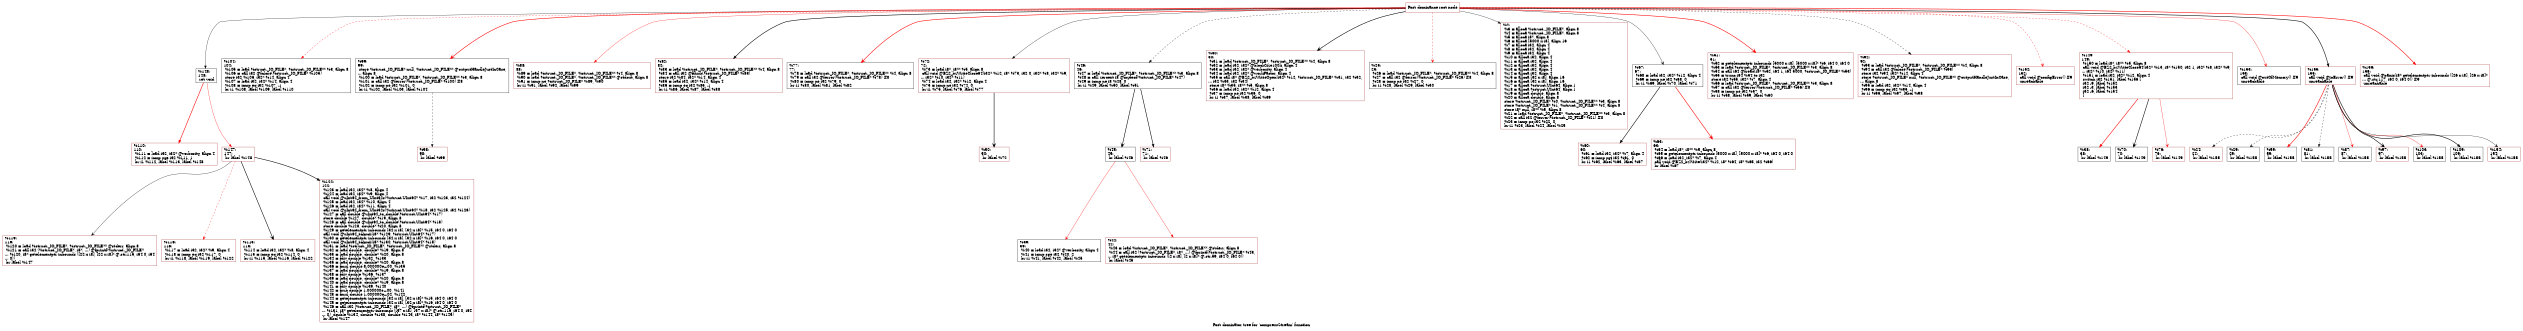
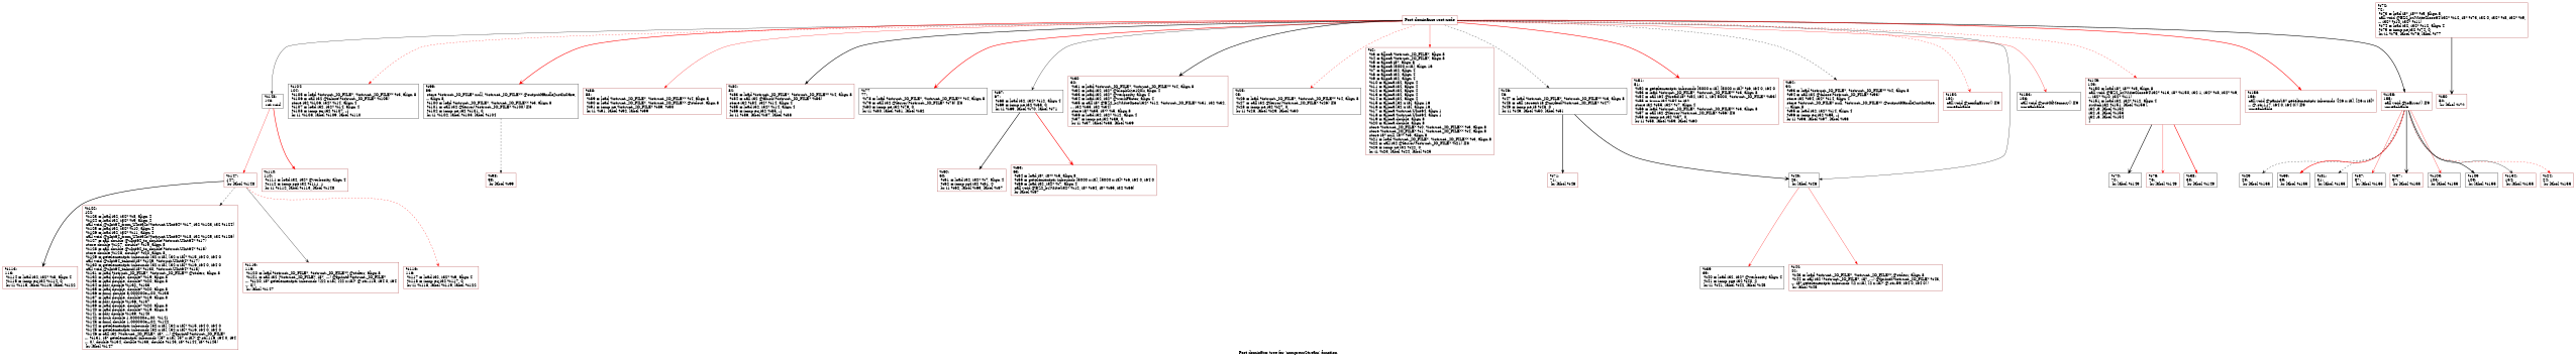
  digraph {
    label="Post dominator tree for 'compressStream' function"
    node [color=brown shape=record]
    edge [arrowhead=normal color=black style=bold]
    n1 [label="{Post dominance root node}"]
    n2 [color=black label="{%148:\l148:                                              \l  ret void\l}"]
    n3 [color=black label="{%104:\l104:                                              \l  %105 = load %struct._IO_FILE*, %struct._IO_FILE** %3, align 8\l  %106 = call i32 @fclose(%struct._IO_FILE* %105)\l  store i32 %106, i32* %14, align 4\l  %107 = load i32, i32* %14, align 4\l  %108 = icmp eq i32 %107, -1\l  br i1 %108, label %109, label %110\l}"]
    n4 [color=black label="{%99:\l99:                                               \l  store %struct._IO_FILE* null, %struct._IO_FILE** @outputHandleJustInCase,\l... align 8\l  %100 = load %struct._IO_FILE*, %struct._IO_FILE** %3, align 8\l  %101 = call i32 @ferror(%struct._IO_FILE* %100) #8\l  %102 = icmp ne i32 %101, 0\l  br i1 %102, label %103, label %104\l}"]
    n5 [label="{%88:\l88:                                               \l  %89 = load %struct._IO_FILE*, %struct._IO_FILE** %4, align 8\l  %90 = load %struct._IO_FILE*, %struct._IO_FILE** @stdout, align 8\l  %91 = icmp ne %struct._IO_FILE* %89, %90\l  br i1 %91, label %92, label %99\l}"]
    n6 [label="{%82:\l82:                                               \l  %83 = load %struct._IO_FILE*, %struct._IO_FILE** %4, align 8\l  %84 = call i32 @fflush(%struct._IO_FILE* %83)\l  store i32 %84, i32* %14, align 4\l  %85 = load i32, i32* %14, align 4\l  %86 = icmp eq i32 %85, -1\l  br i1 %86, label %87, label %88\l}"]
    n7 [color=black label="{%77:\l77:                                               \l  %78 = load %struct._IO_FILE*, %struct._IO_FILE** %4, align 8\l  %79 = call i32 @ferror(%struct._IO_FILE* %78) #8\l  %80 = icmp ne i32 %79, 0\l  br i1 %80, label %81, label %82\l}"]
    n8 [label="{%72:\l72:                                               \l  %73 = load i8*, i8** %5, align 8\l  call void @BZ2_bzWriteClose64(i32* %12, i8* %73, i32 0, i32* %8, i32* %9,\l... i32* %10, i32* %11)\l  %74 = load i32, i32* %12, align 4\l  %75 = icmp ne i32 %74, 0\l  br i1 %75, label %76, label %77\l}"]
    n9 [color=black label="{%46:\l46:                                               \l  %47 = load %struct._IO_FILE*, %struct._IO_FILE** %3, align 8\l  %48 = call zeroext i8 @myfeof(%struct._IO_FILE* %47)\l  %49 = icmp ne i8 %48, 0\l  br i1 %49, label %50, label %51\l}"]
    n10 [label="{%30:\l30:                                               \l  %31 = load %struct._IO_FILE*, %struct._IO_FILE** %4, align 8\l  %32 = load i32, i32* @blockSize100k, align 4\l  %33 = load i32, i32* @verbosity, align 4\l  %34 = load i32, i32* @workFactor, align 4\l  %35 = call i8* @BZ2_bzWriteOpen(i32* %12, %struct._IO_FILE* %31, i32 %32,\l... i32 %33, i32 %34)\l  store i8* %35, i8** %5, align 8\l  %36 = load i32, i32* %12, align 4\l  %37 = icmp ne i32 %36, 0\l  br i1 %37, label %38, label %39\l}"]
    n11 [color=black label="{%25:\l25:                                               \l  %26 = load %struct._IO_FILE*, %struct._IO_FILE** %4, align 8\l  %27 = call i32 @ferror(%struct._IO_FILE* %26) #8\l  %28 = icmp ne i32 %27, 0\l  br i1 %28, label %29, label %30\l}"]
    n12 [label="{%2:\l  %3 = alloca %struct._IO_FILE*, align 8\l  %4 = alloca %struct._IO_FILE*, align 8\l  %5 = alloca i8*, align 8\l  %6 = alloca [5000 x i8], align 16\l  %7 = alloca i32, align 4\l  %8 = alloca i32, align 4\l  %9 = alloca i32, align 4\l  %10 = alloca i32, align 4\l  %11 = alloca i32, align 4\l  %12 = alloca i32, align 4\l  %13 = alloca i32, align 4\l  %14 = alloca i32, align 4\l  %15 = alloca [32 x i8], align 16\l  %16 = alloca [32 x i8], align 16\l  %17 = alloca %struct.UInt64, align 1\l  %18 = alloca %struct.UInt64, align 1\l  %19 = alloca double, align 8\l  %20 = alloca double, align 8\l  store %struct._IO_FILE* %0, %struct._IO_FILE** %3, align 8\l  store %struct._IO_FILE* %1, %struct._IO_FILE** %4, align 8\l  store i8* null, i8** %5, align 8\l  %21 = load %struct._IO_FILE*, %struct._IO_FILE** %3, align 8\l  %22 = call i32 @ferror(%struct._IO_FILE* %21) #8\l  %23 = icmp ne i32 %22, 0\l  br i1 %23, label %24, label %25\l}"]
    n13 [color=black label="{%67:\l67:                                               \l  %68 = load i32, i32* %12, align 4\l  %69 = icmp ne i32 %68, 0\l  br i1 %69, label %70, label %71\l}"]
    n14 [label="{%51:\l51:                                               \l  %52 = getelementptr inbounds [5000 x i8], [5000 x i8]* %6, i64 0, i64 0\l  %53 = load %struct._IO_FILE*, %struct._IO_FILE** %3, align 8\l  %54 = call i64 @fread(i8* %52, i64 1, i64 5000, %struct._IO_FILE* %53)\l  %55 = trunc i64 %54 to i32\l  store i32 %55, i32* %7, align 4\l  %56 = load %struct._IO_FILE*, %struct._IO_FILE** %3, align 8\l  %57 = call i32 @ferror(%struct._IO_FILE* %56) #8\l  %58 = icmp ne i32 %57, 0\l  br i1 %58, label %59, label %60\l}"]
    n15 [label="{%92:\l92:                                               \l  %93 = load %struct._IO_FILE*, %struct._IO_FILE** %4, align 8\l  %94 = call i32 @fclose(%struct._IO_FILE* %93)\l  store i32 %94, i32* %14, align 4\l  store %struct._IO_FILE* null, %struct._IO_FILE** @outputHandleJustInCase,\l... align 8\l  %95 = load i32, i32* %14, align 4\l  %96 = icmp eq i32 %95, -1\l  br i1 %96, label %97, label %98\l}"]
    n16 [label="{%152:\l152:                                              \l  call void @configError() #9\l  unreachable\l}"]
    n17 [label="{%149:\l149:                                              \l  %150 = load i8*, i8** %5, align 8\l  call void @BZ2_bzWriteClose64(i32* %13, i8* %150, i32 1, i32* %8, i32* %9,\l... i32* %10, i32* %11)\l  %151 = load i32, i32* %12, align 4\l  switch i32 %151, label %156 [\l    i32 -9, label %152\l    i32 -3, label %153\l    i32 -6, label %154\l  ]\l}"]
    n18 [color=black label="{%153:\l153:                                              \l  call void @outOfMemory() #9\l  unreachable\l}"]
    n19 [label="{%155:\l155:                                              \l  call void @ioError() #9\l  unreachable\l}"]
    n20 [label="{%156:\l156:                                              \l  call void @panic(i8* getelementptr inbounds ([26 x i8], [26 x i8]*\l... @.str.117, i64 0, i64 0)) #9\l  unreachable\l}"]
    n21 [label="{%110:\l110:                                              \l  %111 = load i32, i32* @verbosity, align 4\l  %112 = icmp sge i32 %111, 1\l  br i1 %112, label %113, label %148\l}"]
    n22 [label="{%147:\l147:                                              \l  br label %148\l}"]
    n23 [label="{%98:\l98:                                               \l  br label %99\l}"]
    n24 [label="{%50:\l50:                                               \l  br label %72\l}"]
    n25 [color=black label="{%45:\l45:                                               \l  br label %46\l}"]
    n26 [label="{%71:\l71:                                               \l  br label %46\l}"]
    n27 [label="{%60:\l60:                                               \l  %61 = load i32, i32* %7, align 4\l  %62 = icmp sgt i32 %61, 0\l  br i1 %62, label %63, label %67\l}"]
    n28 [label="{%63:\l63:                                               \l  %64 = load i8*, i8** %5, align 8\l  %65 = getelementptr inbounds [5000 x i8], [5000 x i8]* %6, i64 0, i64 0\l  %66 = load i32, i32* %7, align 4\l  call void @BZ2_bzWrite(i32* %12, i8* %64, i8* %65, i32 %66)\l  br label %67\l}"]
    n29 [color=black label="{%38:\l38:                                               \l  br label %149\l}"]
    n30 [color=black label="{%70:\l70:                                               \l  br label %149\l}"]
    n31 [label="{%76:\l76:                                               \l  br label %149\l}"]
    n32 [label="{%24:\l24:                                               \l  br label %155\l}"]
    n33 [color=black label="{%29:\l29:                                               \l  br label %155\l}"]
    n34 [color=black label="{%59:\l59:                                               \l  br label %155\l}"]
    n35 [color=black label="{%81:\l81:                                               \l  br label %155\l}"]
    n36 [color=black label="{%87:\l87:                                               \l  br label %155\l}"]
    n37 [label="{%97:\l97:                                               \l  br label %155\l}"]
    n38 [color=black label="{%103:\l103:                                              \l  br label %155\l}"]
    n39 [color=black label="{%109:\l109:                                              \l  br label %155\l}"]
    n40 [label="{%154:\l154:                                              \l  br label %155\l}"]
    n41 [label="{%119:\l119:                                              \l  %120 = load %struct._IO_FILE*, %struct._IO_FILE** @stderr, align 8\l  %121 = call i32 (%struct._IO_FILE*, i8*, ...) @fprintf(%struct._IO_FILE*\l... %120, i8* getelementptr inbounds ([22 x i8], [22 x i8]* @.str.115, i64 0, i64\l... 0))\l  br label %147\l}"]
    n42 [label="{%116:\l116:                                              \l  %117 = load i32, i32* %9, align 4\l  %118 = icmp eq i32 %117, 0\l  br i1 %118, label %119, label %122\l}"]
    n43 [label="{%113:\l113:                                              \l  %114 = load i32, i32* %8, align 4\l  %115 = icmp eq i32 %114, 0\l  br i1 %115, label %116, label %122\l}"]
    n44 [label="{%122:\l122:                                              \l  %123 = load i32, i32* %8, align 4\l  %124 = load i32, i32* %9, align 4\l  call void @uInt64_from_UInt32s(%struct.UInt64* %17, i32 %123, i32 %124)\l  %125 = load i32, i32* %10, align 4\l  %126 = load i32, i32* %11, align 4\l  call void @uInt64_from_UInt32s(%struct.UInt64* %18, i32 %125, i32 %126)\l  %127 = call double @uInt64_to_double(%struct.UInt64* %17)\l  store double %127, double* %19, align 8\l  %128 = call double @uInt64_to_double(%struct.UInt64* %18)\l  store double %128, double* %20, align 8\l  %129 = getelementptr inbounds [32 x i8], [32 x i8]* %15, i64 0, i64 0\l  call void @uInt64_toAscii(i8* %129, %struct.UInt64* %17)\l  %130 = getelementptr inbounds [32 x i8], [32 x i8]* %16, i64 0, i64 0\l  call void @uInt64_toAscii(i8* %130, %struct.UInt64* %18)\l  %131 = load %struct._IO_FILE*, %struct._IO_FILE** @stderr, align 8\l  %132 = load double, double* %19, align 8\l  %133 = load double, double* %20, align 8\l  %134 = fdiv double %132, %133\l  %135 = load double, double* %20, align 8\l  %136 = fmul double 8.000000e+00, %135\l  %137 = load double, double* %19, align 8\l  %138 = fdiv double %136, %137\l  %139 = load double, double* %20, align 8\l  %140 = load double, double* %19, align 8\l  %141 = fdiv double %139, %140\l  %142 = fsub double 1.000000e+00, %141\l  %143 = fmul double 1.000000e+02, %142\l  %144 = getelementptr inbounds [32 x i8], [32 x i8]* %15, i64 0, i64 0\l  %145 = getelementptr inbounds [32 x i8], [32 x i8]* %16, i64 0, i64 0\l  %146 = call i32 (%struct._IO_FILE*, i8*, ...) @fprintf(%struct._IO_FILE*\l... %131, i8* getelementptr inbounds ([57 x i8], [57 x i8]* @.str.116, i64 0, i64\l... 0), double %134, double %138, double %143, i8* %144, i8* %145)\l  br label %147\l}"]
    n45 [color=black label="{%39:\l39:                                               \l  %40 = load i32, i32* @verbosity, align 4\l  %41 = icmp sge i32 %40, 2\l  br i1 %41, label %42, label %45\l}"]
    n46 [label="{%42:\l42:                                               \l  %43 = load %struct._IO_FILE*, %struct._IO_FILE** @stderr, align 8\l  %44 = call i32 (%struct._IO_FILE*, i8*, ...) @fprintf(%struct._IO_FILE* %43,\l... i8* getelementptr inbounds ([2 x i8], [2 x i8]* @.str.59, i64 0, i64 0))\l  br label %45\l}"]
    n1 -> n2 [style=solid]
    n1 -> n3 [color=red style=dashed]
    n1 -> n4 [arrowhead=vee color=red]
    n1 -> n5 [color=red style=solid]
    n1 -> n6
    n1 -> n7 [arrowhead=vee color=red]
-   n1 -> n8 [style=solid]
+   n1 -> n25 [style=solid]
    n1 -> n9 [style=dashed]
    n1 -> n10 [arrowhead=vee]
    n1 -> n11 [arrowhead=vee color=red style=dashed]
-   n1 -> n12 [style=solid]
+   n1 -> n12 [color=red style=solid]
    n1 -> n13 [arrowhead=vee style=solid]
    n1 -> n14 [arrowhead=vee color=red]
    n1 -> n15 [style=dashed]
    n1 -> n16 [arrowhead=vee color=red style=dashed]
    n1 -> n17 [color=red style=dashed]
    n1 -> n18 [arrowhead=vee color=red style=solid]
    n1 -> n19
    n1 -> n20 [color=red]
    n2 -> n21 [color=red]
    n2 -> n22 [color=red style=solid]
    n4 -> n23 [style=dashed]
    n8 -> n24 [arrowhead=vee]
    n9 -> n25 [arrowhead=vee]
    n9 -> n26
    n13 -> n27
    n13 -> n28 [arrowhead=vee color=red]
    n17 -> n29 [color=red]
    n17 -> n30 [arrowhead=vee]
    n17 -> n31 [arrowhead=vee color=red style=solid]
-   n19 -> n32 [style=dashed]
+   n19 -> n32 [color=red style=dashed]
    n19 -> n33 [arrowhead=vee style=dashed]
    n19 -> n34 [color=red]
    n19 -> n35 [style=dashed]
    n19 -> n36 [arrowhead=vee color=red style=solid]
    n19 -> n37 [arrowhead=vee]
    n19 -> n38 [arrowhead=vee color=red style=solid]
    n19 -> n39
    n19 -> n40 [arrowhead=vee style=solid]
    n22 -> n41 [arrowhead=vee style=solid]
    n22 -> n42 [arrowhead=vee color=red style=dashed]
    n22 -> n43 [arrowhead=vee]
-   n22 -> n44
+   n22 -> n44 [style=dashed]
    n25 -> n45 [arrowhead=vee color=red style=solid]
    n25 -> n46 [color=red style=solid]
  }
